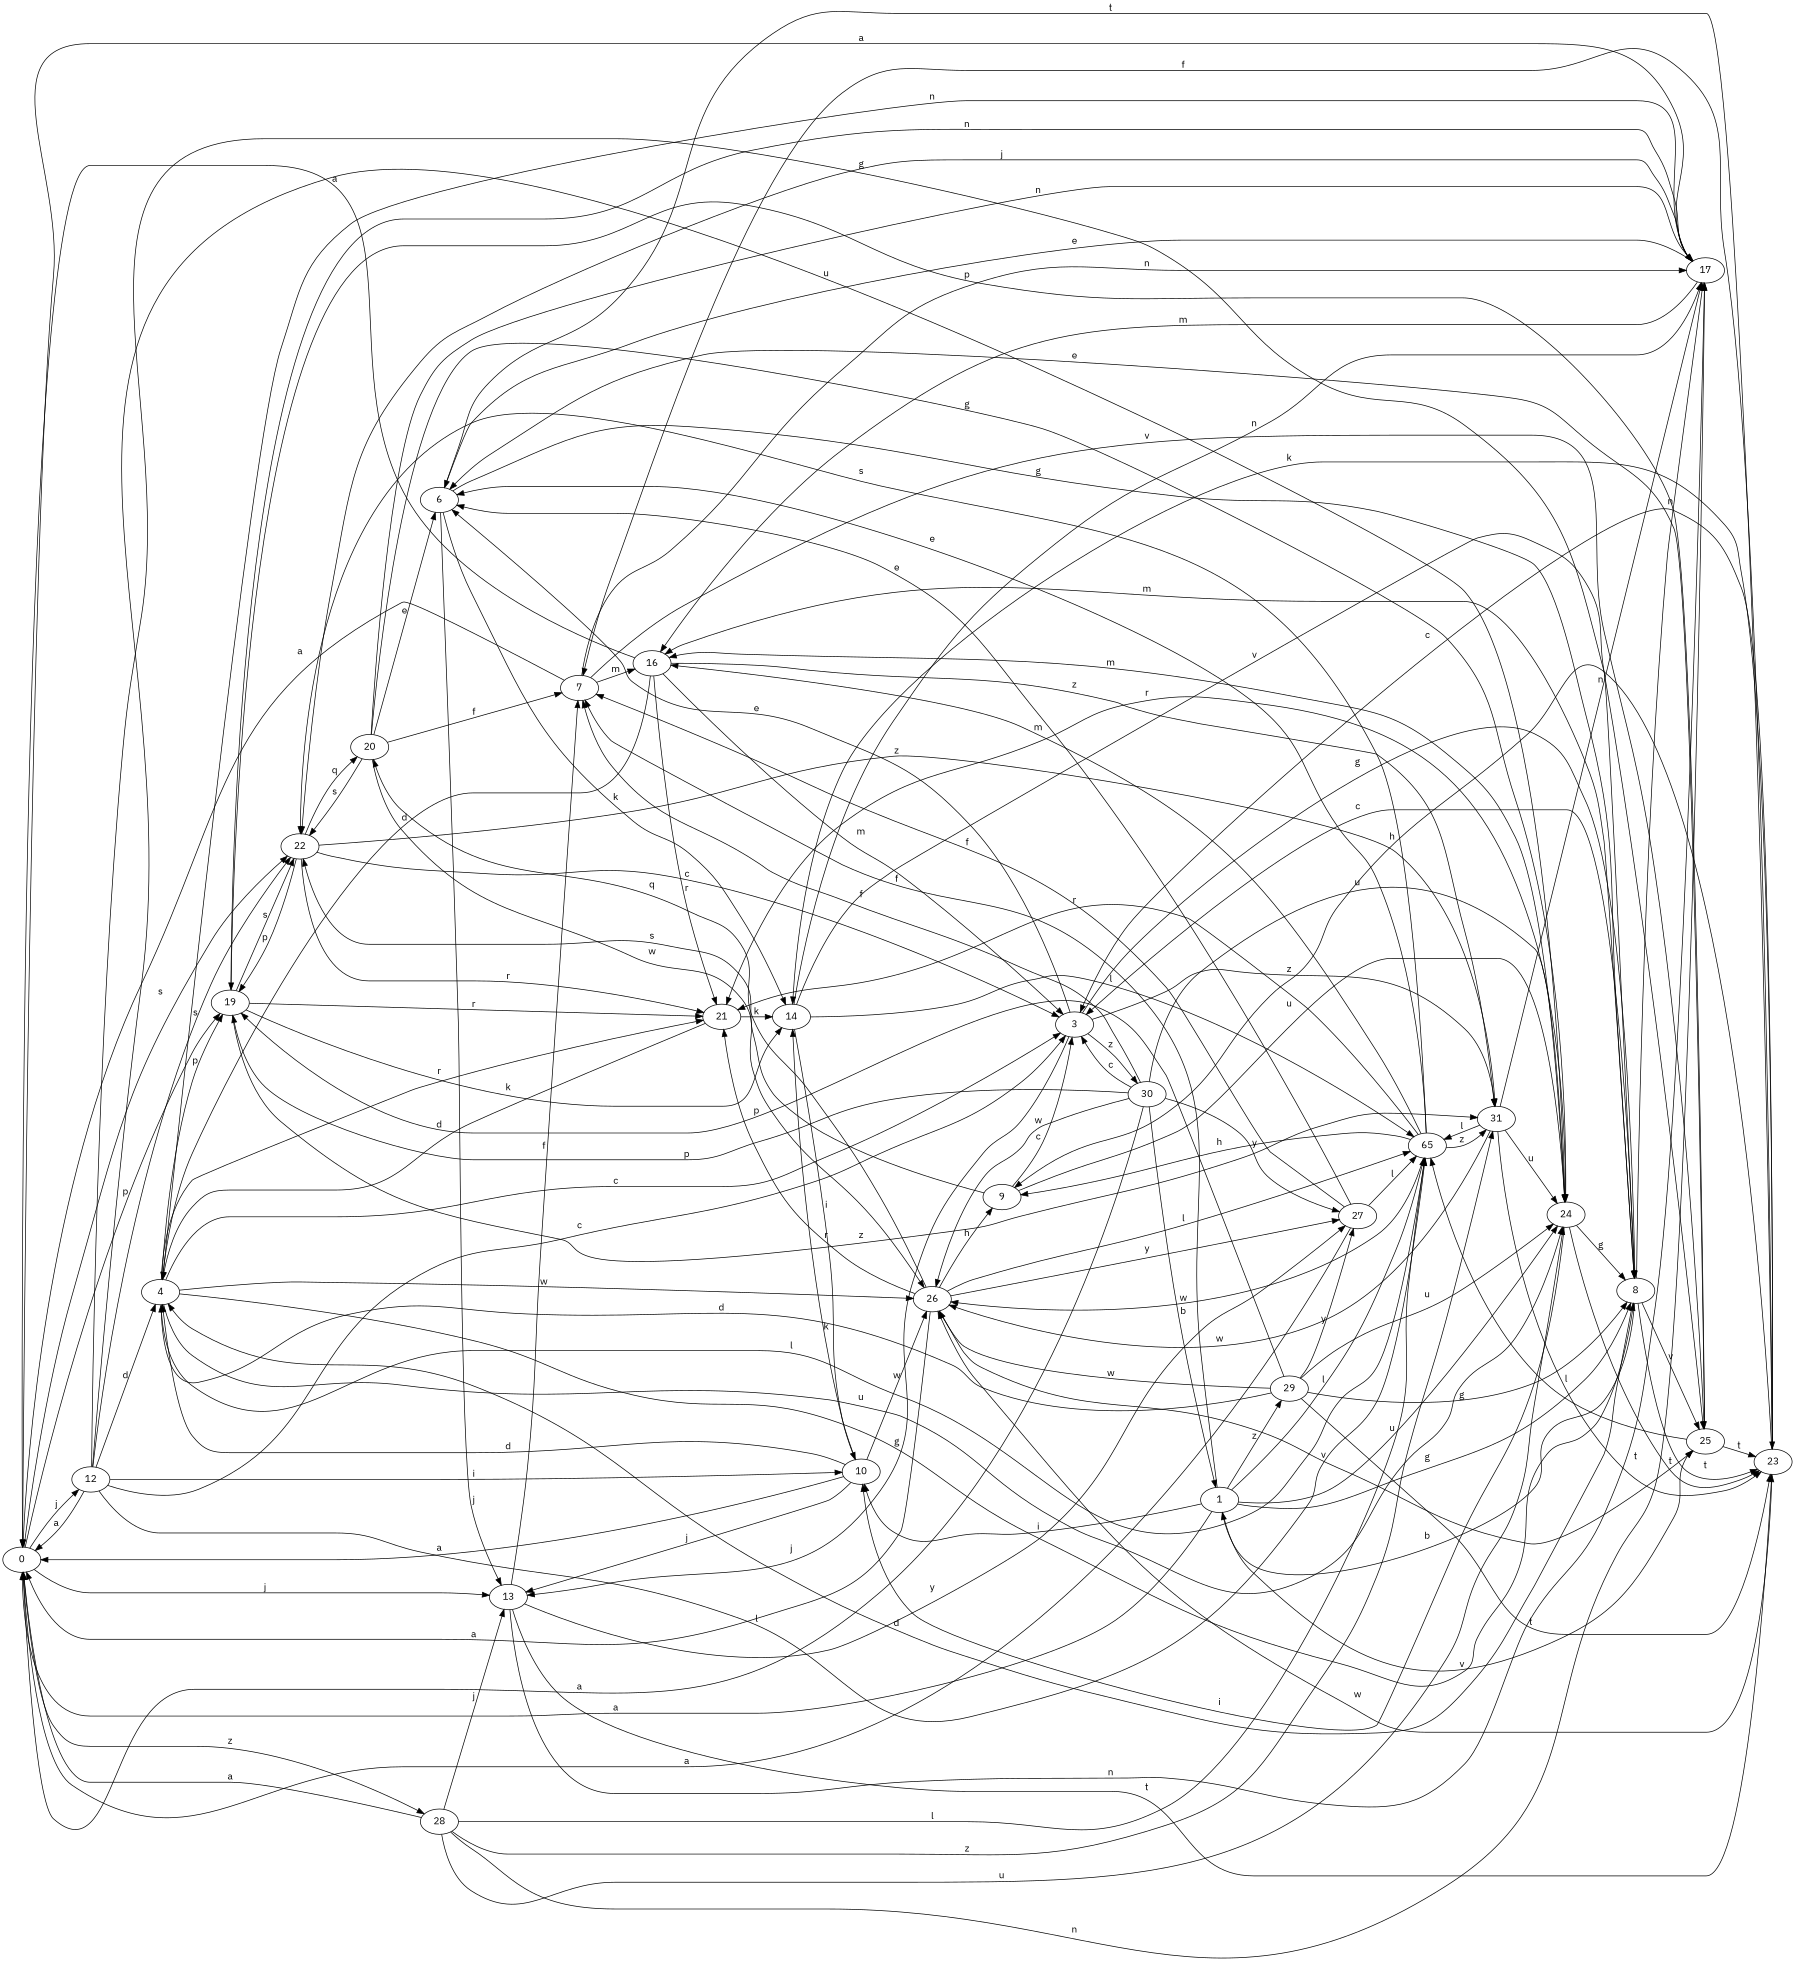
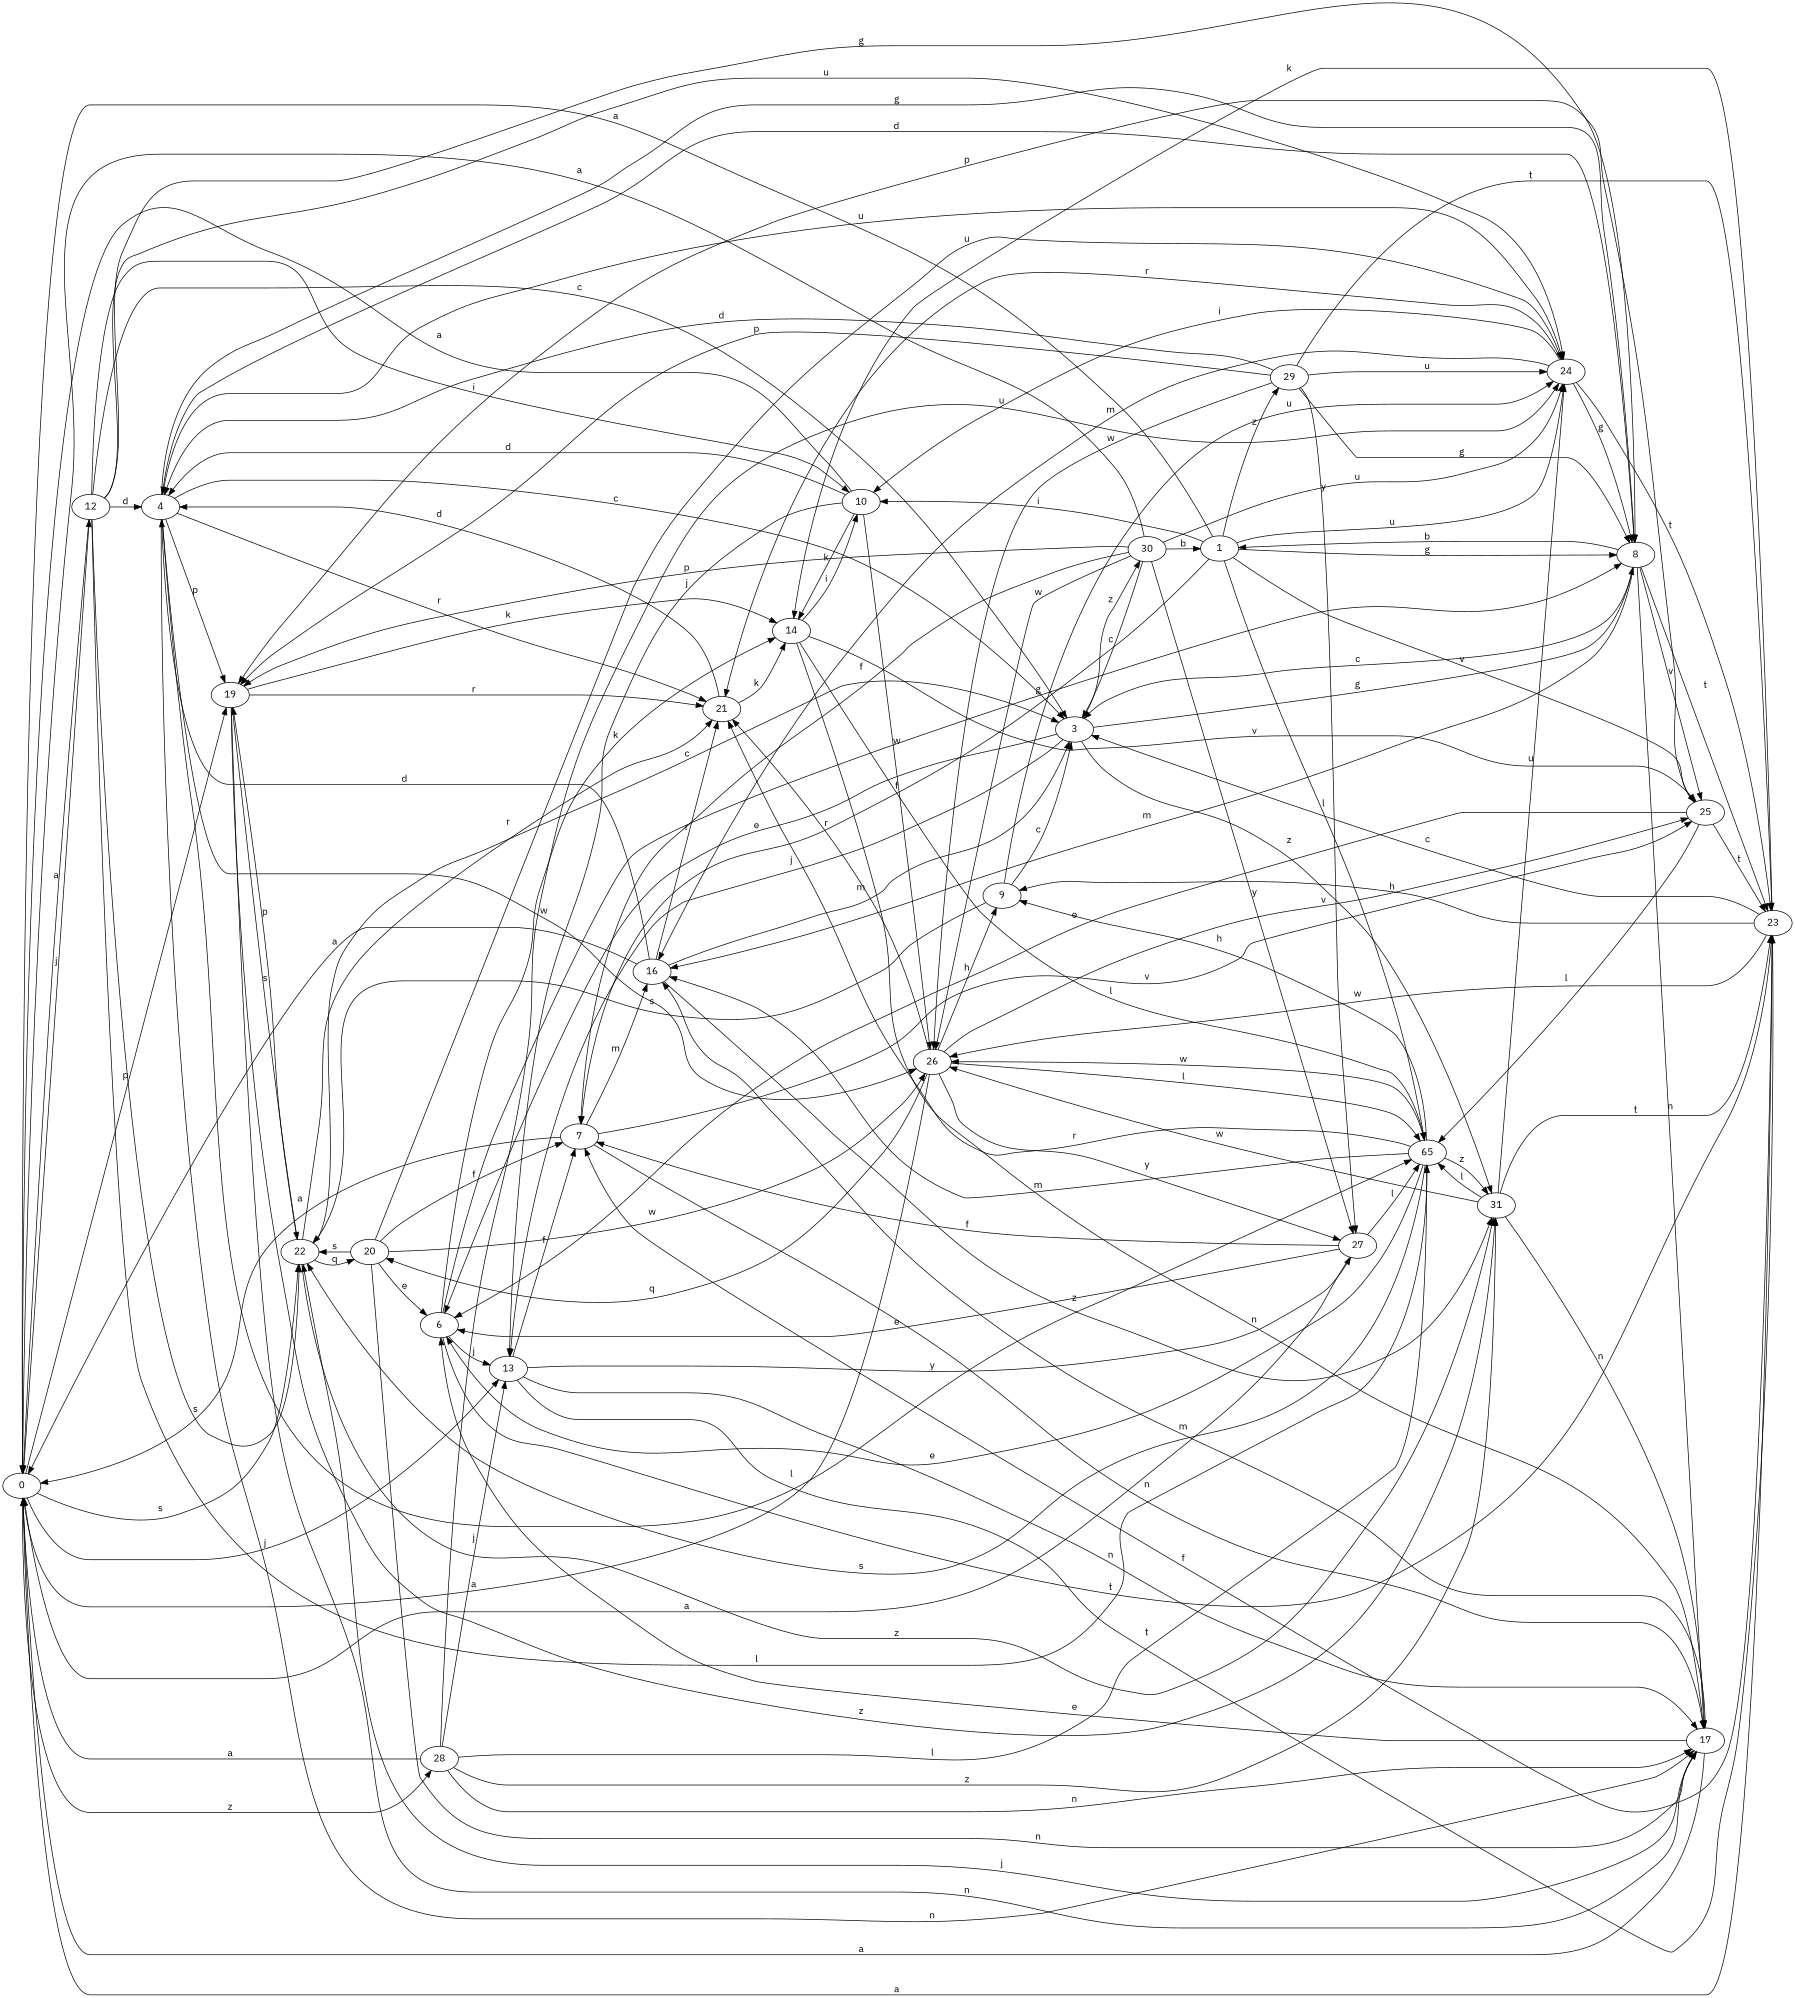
  strict digraph {
    fontname="IBM Plex Sans"
    rankdir=LR
    node [fontname="IBM Plex Sans"]
    edge [fontname="IBM Plex Sans"]
    0
    12
    13
    19
    22
    28
    8
    10
    n9 [label=65]
    24
    3
    4
    7
    17
    23
    27
    31
    21
    14
    20
    1
    25
    29
    16
    26
    6
    9
    30
    0 -> 12 [label=j]
    0 -> 13 [label=j]
    0 -> 19 [label=p]
    0 -> 22 [label=s]
    0 -> 28 [label=z]
    12 -> 0 [label=a]
    12 -> 22 [label=s]
    12 -> 8 [label=g]
    12 -> 10 [label=i]
    12 -> n9 [label=l]
    12 -> 24 [label=u]
    12 -> 3 [label=c]
    12 -> 4 [label=d]
    13 -> 7 [label=f]
    13 -> 17 [label=n]
    13 -> 23 [label=t]
    13 -> 27 [label=y]
    19 -> 22 [label=s]
    19 -> 17 [label=n]
    19 -> 31 [label=z]
    19 -> 21 [label=r]
    19 -> 14 [label=k]
    22 -> 19 [label=p]
    22 -> 3 [label=c]
    22 -> 31 [label=z]
    22 -> 21 [label=r]
    22 -> 20 [label=q]
    28 -> 0 [label=a]
    28 -> 13 [label=j]
    28 -> n9 [label=l]
    28 -> 24 [label=u]
    28 -> 17 [label=n]
    28 -> 31 [label=z]
    8 -> 3 [label=c]
    8 -> 4 [label=d]
    8 -> 17 [label=n]
    8 -> 23 [label=t]
    8 -> 1 [label=b]
    8 -> 25 [label=v]
    8 -> 16 [label=m]
    10 -> 0 [label=a]
    10 -> 13 [label=j]
    10 -> 4 [label=d]
    10 -> 14 [label=k]
    10 -> 26 [label=w]
    n9 -> 22 [label=s]
    n9 -> 31 [label=z]
    n9 -> 21 [label=r]
    n9 -> 16 [label=m]
    n9 -> 26 [label=w]
    n9 -> 6 [label=e]
    n9 -> 9 [label=h]
    24 -> 8 [label=g]
    24 -> 10 [label=i]
    24 -> 23 [label=t]
    24 -> 21 [label=r]
    24 -> 16 [label=m]
    3 -> 13 [label=j]
    3 -> 8 [label=g]
    3 -> 31 [label=z]
    3 -> 6 [label=e]
    3 -> 30 [label=z]
    4 -> 19 [label=p]
    4 -> 8 [label=g]
    4 -> n9 [label=l]
    4 -> 24 [label=u]
    4 -> 3 [label=c]
    4 -> 17 [label=n]
    4 -> 21 [label=r]
    4 -> 26 [label=w]
    7 -> 0 [label=a]
    7 -> 17 [label=n]
    7 -> 25 [label=v]
    7 -> 16 [label=m]
    17 -> 0 [label=a]
    17 -> 22 [label=j]
    17 -> 16 [label=m]
    17 -> 6 [label=e]
+   23 -> 0 [label=a]
    23 -> 3 [label=c]
    23 -> 7 [label=f]
    23 -> 14 [label=k]
    23 -> 26 [label=w]
    23 -> 9 [label=h]
    27 -> 0 [label=a]
    27 -> n9 [label=l]
    27 -> 7 [label=f]
    27 -> 6 [label=e]
    31 -> n9 [label=l]
    31 -> 24 [label=u]
    31 -> 17 [label=n]
    31 -> 23 [label=t]
    31 -> 26 [label=w]
    21 -> 4 [label=d]
    21 -> 14 [label=k]
    14 -> 10 [label=i]
    14 -> n9 [label=l]
    14 -> 17 [label=n]
    14 -> 25 [label=v]
    20 -> 22 [label=s]
-   20 -> 24 [label=g]
+   20 -> 24 [label=u]
    20 -> 7 [label=f]
    20 -> 17 [label=n]
    20 -> 26 [label=w]
    20 -> 6 [label=e]
    1 -> 0 [label=a]
    1 -> 8 [label=g]
    1 -> 10 [label=i]
    1 -> n9 [label=l]
    1 -> 24 [label=u]
    1 -> 7 [label=f]
    1 -> 25 [label=v]
    1 -> 29 [label=z]
    25 -> 19 [label=p]
    25 -> n9 [label=l]
    25 -> 23 [label=t]
    25 -> 6 [label=e]
    29 -> 19 [label=p]
    29 -> 8 [label=g]
    29 -> 24 [label=u]
    29 -> 4 [label=d]
    29 -> 23 [label=t]
    29 -> 27 [label=y]
    29 -> 26 [label=w]
    16 -> 0 [label=a]
    16 -> 3 [label=m]
    16 -> 4 [label=d]
    16 -> 31 [label=z]
    16 -> 21 [label=r]
    26 -> 0 [label=a]
    26 -> n9 [label=l]
    26 -> 27 [label=y]
    26 -> 21 [label=r]
    26 -> 20 [label=q]
    26 -> 25 [label=v]
    26 -> 9 [label=h]
    6 -> 13 [label=j]
    6 -> 8 [label=g]
    6 -> 23 [label=t]
    6 -> 14 [label=k]
    9 -> 22 [label=s]
    9 -> 24 [label=u]
    9 -> 3 [label=c]
    30 -> 0 [label=a]
    30 -> 19 [label=p]
    30 -> 24 [label=u]
    30 -> 3 [label=c]
    30 -> 7 [label=f]
    30 -> 27 [label=y]
    30 -> 1 [label=b]
    30 -> 26 [label=w]
  }
